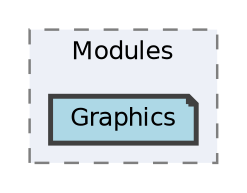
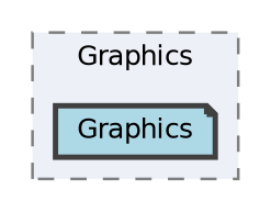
  digraph {
    compound=true
    n1 [color=grey25 fillcolor=lightblue fontname=Helvetica fontsize=10 height=0.2 label=Graphics shape=note style="filled,bold" width=0.4]
    subgraph cluster_1 {
      bgcolor="#edf0f7"
      fontname=Helvetica
      fontsize=10
-     label=Modules
+     label=Graphics
      pencolor=grey50
      style="filled,dashed"
      n1
    }
  }
